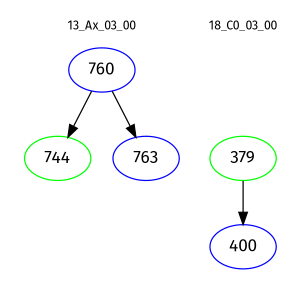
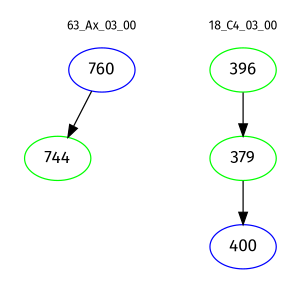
  digraph {
    fontname="Fira Sans"
    node [color=blue fontname="Fira Sans"]
    edge [color=black fontname="Fira Sans"]
    n1 [label=760]
    n2 [color=green label=744]
-   n3 [label=763]
+   n4 [color=green label=396]
    n5 [color=green label=379]
    n6 [label=400]
    subgraph cluster_1 {
      color=white
      fontsize=10
-     label="13_Ax_03_00"
+     label="63_Ax_03_00"
      n1
      n2
-     n3
    }
    subgraph cluster_2 {
      color=white
      fontsize=10
-     label="18_C0_03_00"
+     label="18_C4_03_00"
+     n4
      n5
      n6
    }
    n1 -> n2
-   n1 -> n3
+   n4 -> n5
    n5 -> n6
  }
